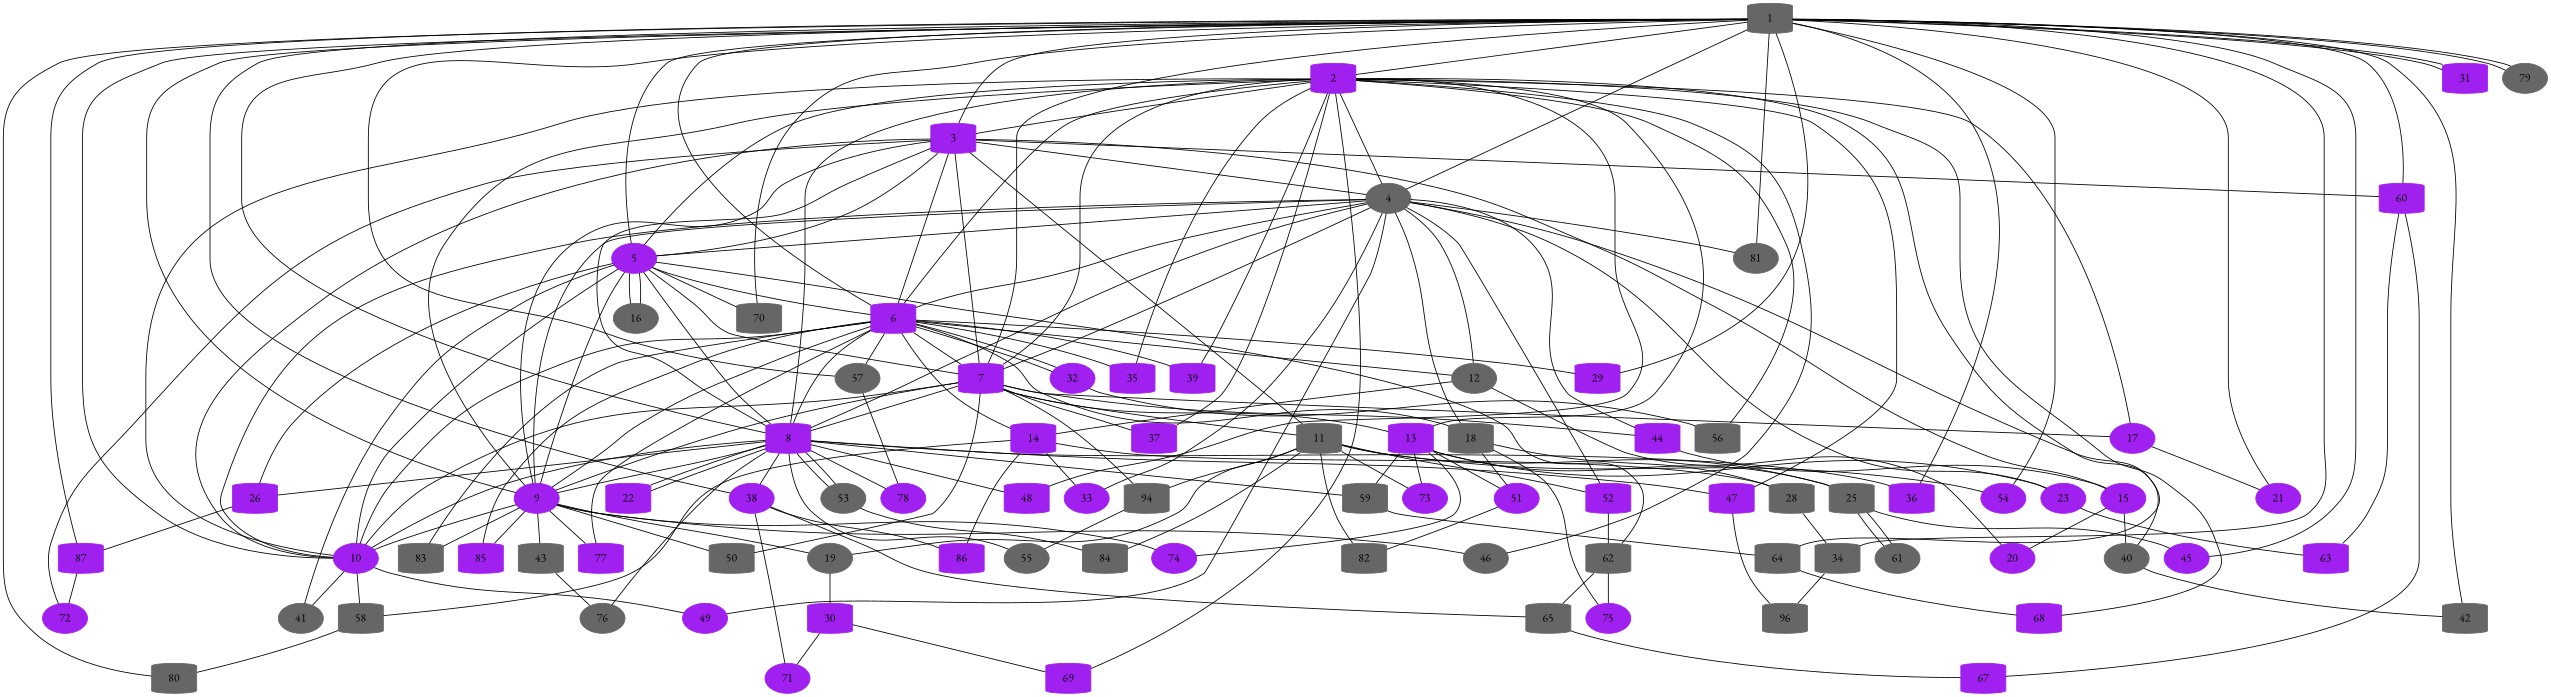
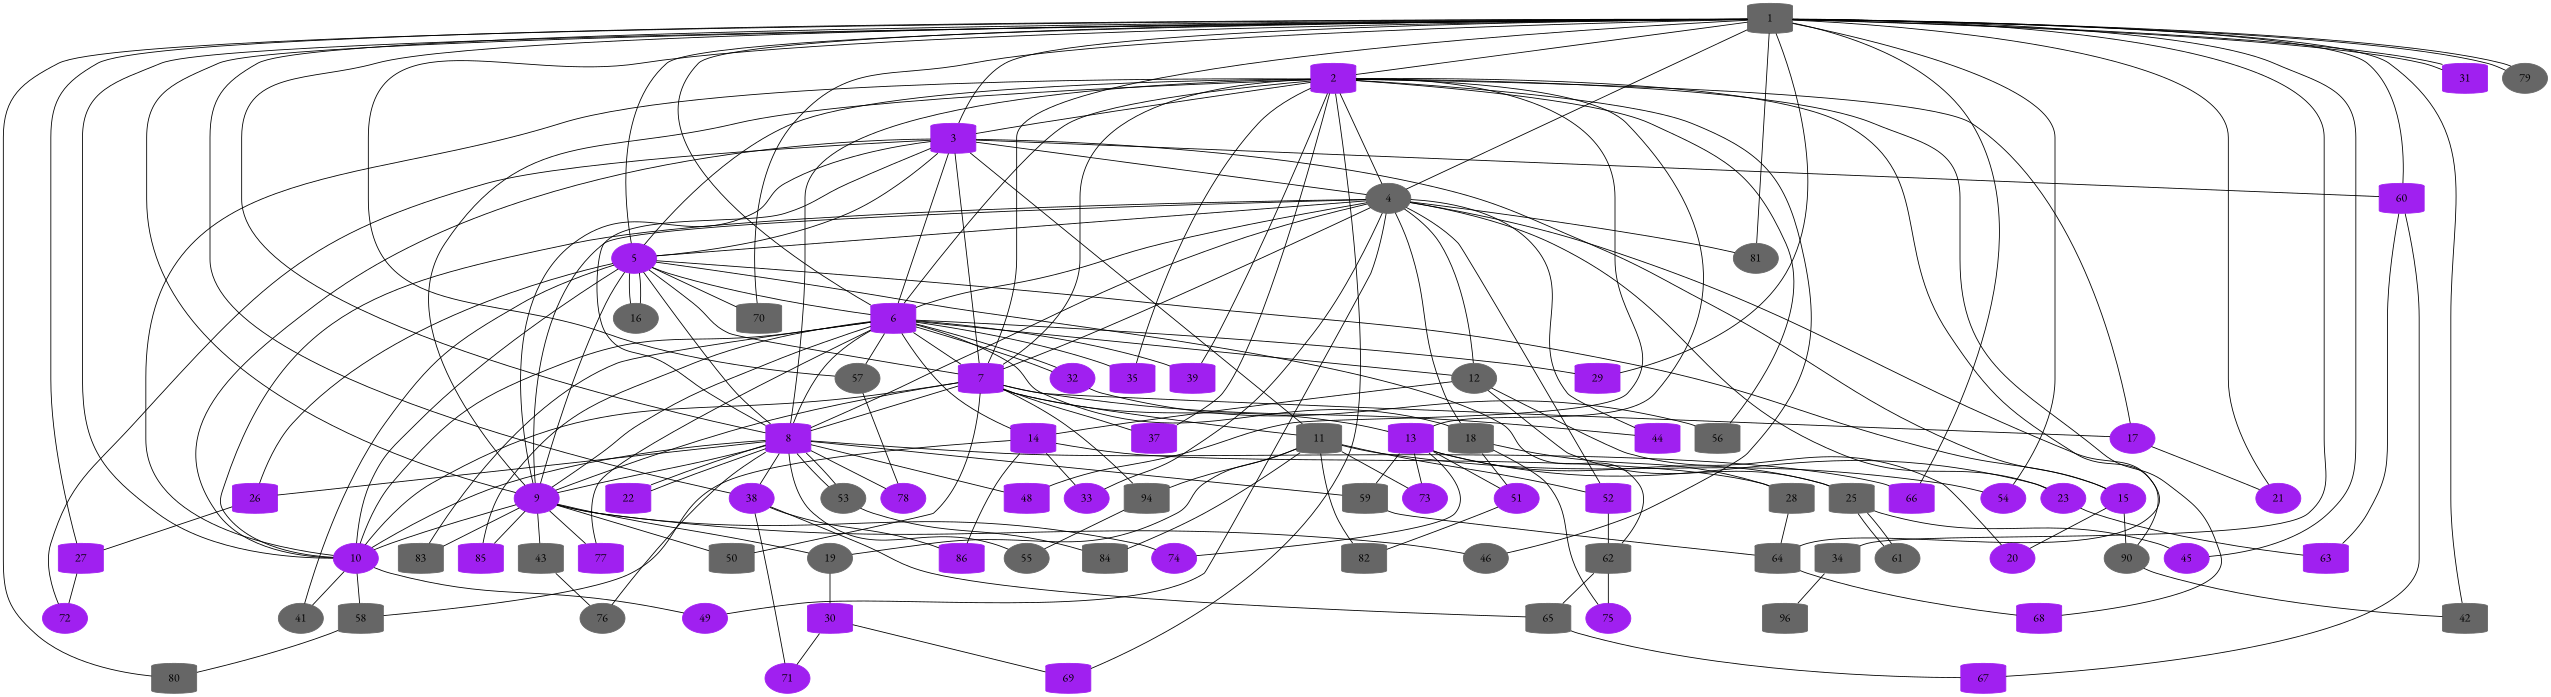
  graph {
    fontname="EB Garamond"
    node [color=purple fontname="EB Garamond" shape=cylinder style=filled]
    edge [fontname="EB Garamond"]
    1 [color=gray40]
    2
    3
    4 [color=gray40 shape=ellipse]
    5 [shape=ellipse]
    6
    7
    8
    9 [shape=ellipse]
    10 [shape=ellipse]
    21 [shape=ellipse]
-   27 [label=87]
+   27
    29
    31
    34 [color=gray40]
-   36
+   36 [label=66]
    38 [shape=ellipse]
    42 [color=gray40]
    45 [shape=ellipse]
    54 [shape=ellipse]
    57 [color=gray40 shape=ellipse]
    60
    70 [color=gray40]
    79 [color=gray40 shape=ellipse]
    80 [color=gray40]
    81 [color=gray40 shape=ellipse]
    13
    17 [shape=ellipse]
    35
    37
    39
    46 [color=gray40 shape=ellipse]
-   47
    48
    56 [color=gray40]
    64 [color=gray40]
    68
    69
    11 [color=gray40]
    15 [shape=ellipse]
    72 [shape=ellipse]
    12 [color=gray40 shape=ellipse]
    18 [color=gray40]
    23 [shape=ellipse]
    33 [shape=ellipse]
-   40 [color=gray40 shape=ellipse]
+   40 [color=gray40 shape=ellipse label=90]
    44
    49 [shape=ellipse]
    52
    16 [color=gray40 shape=ellipse]
    26
    41 [color=gray40 shape=ellipse]
    62 [color=gray40]
    14
    32 [shape=ellipse]
    77
    83 [color=gray40]
    85
    n59 [color=gray40 label=94]
    50 [color=gray40]
    22
    53 [color=gray40 shape=ellipse]
    55 [color=gray40 shape=ellipse]
    59 [color=gray40]
    76 [color=gray40 shape=ellipse]
    78 [shape=ellipse]
    43 [color=gray40]
    19 [color=gray40 shape=ellipse]
    74 [shape=ellipse]
    58 [color=gray40]
    n71 [color=gray40 label=96]
    86
    71 [shape=ellipse]
    65 [color=gray40]
    63
    67
    25 [color=gray40]
    73 [shape=ellipse]
    51 [shape=ellipse]
    82 [color=gray40]
    84 [color=gray40]
    20 [shape=ellipse]
    28 [color=gray40]
    75 [shape=ellipse]
    30
    61 [color=gray40 shape=ellipse]
    1 -- 2
    1 -- 3
    1 -- 4
    1 -- 5
    1 -- 6
    1 -- 7
    1 -- 8
    1 -- 9
    1 -- 10
    1 -- 21
    1 -- 27
    1 -- 29
    1 -- 31
    1 -- 31
    1 -- 34
    1 -- 36
    1 -- 38
    1 -- 42
    1 -- 45
    1 -- 54
    1 -- 57
    1 -- 60
    1 -- 70
    1 -- 79
    1 -- 79
    1 -- 80
    1 -- 81
    2 -- 3
    2 -- 4
    2 -- 5
    2 -- 6
    2 -- 7
    2 -- 8
    2 -- 9
    2 -- 10
    2 -- 13
    2 -- 17
    2 -- 35
    2 -- 37
    2 -- 39
    2 -- 46
-   2 -- 47
    2 -- 48
    2 -- 56
    2 -- 64
    2 -- 68
    2 -- 69
    3 -- 4
    3 -- 5
    3 -- 6
    3 -- 7
    3 -- 8
    3 -- 9
    3 -- 10
    3 -- 60
    3 -- 11
    3 -- 15
    3 -- 72
    4 -- 5
    4 -- 6
    4 -- 7
    4 -- 8
    4 -- 9
    4 -- 10
    4 -- 81
    4 -- 12
    4 -- 18
    4 -- 23
    4 -- 33
    4 -- 40
    4 -- 44
    4 -- 49
    4 -- 52
    5 -- 6
    5 -- 7
    5 -- 8
    5 -- 9
    5 -- 10
    5 -- 70
-   44 -- 15
+   5 -- 15
    5 -- 16
    5 -- 16
    5 -- 26
    5 -- 41
    5 -- 62
    6 -- 7
    6 -- 8
    6 -- 9
    6 -- 10
    6 -- 29
    6 -- 57
    6 -- 35
    6 -- 39
    6 -- 12
    6 -- 18
    6 -- 14
    6 -- 32
    6 -- 32
    6 -- 77
    6 -- 83
    6 -- 85
    7 -- 8
    7 -- 9
    7 -- 10
    7 -- 13
    7 -- 17
    7 -- 37
    7 -- 11
    7 -- 44
    7 -- n59
    7 -- 50
    8 -- 9
    8 -- 10
    8 -- 36
    8 -- 38
-   8 -- 47
    8 -- 48
    8 -- 26
    8 -- 22
    8 -- 22
    8 -- 53
    8 -- 53
    8 -- 55
    8 -- 59
    8 -- 76
    8 -- 78
    9 -- 10
    9 -- 46
    9 -- 77
    9 -- 83
    9 -- 85
    9 -- 50
    9 -- 43
    9 -- 19
    9 -- 74
    10 -- 49
    10 -- 41
    10 -- 58
    27 -- 72
    34 -- n71
    38 -- 86
    38 -- 71
    38 -- 65
    57 -- 78
    60 -- 63
    60 -- 67
    13 -- 23
    13 -- 59
    13 -- 74
    13 -- 25
    13 -- 73
    13 -- 51
    17 -- 21
-   47 -- n71
    64 -- 68
    11 -- 54
    11 -- 52
    11 -- n59
    11 -- 19
-   11 -- 25
+   12 -- 25
    11 -- 73
    11 -- 82
    11 -- 84
    15 -- 40
    15 -- 20
    12 -- 14
    12 -- 20
    18 -- 51
    18 -- 28
    18 -- 75
    23 -- 63
    40 -- 42
    52 -- 62
    26 -- 27
    62 -- 65
    62 -- 75
    14 -- 33
    14 -- 58
    14 -- 86
    14 -- 28
    32 -- 56
    n59 -- 55
    53 -- 84
    59 -- 64
    43 -- 76
    19 -- 30
    58 -- 80
    65 -- 67
    25 -- 45
    25 -- 61
    25 -- 61
    51 -- 82
-   28 -- 34
+   28 -- 64
    30 -- 69
    30 -- 71
  }
